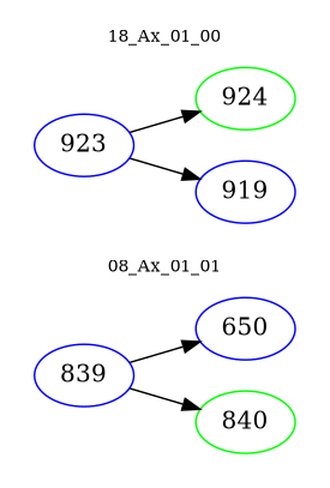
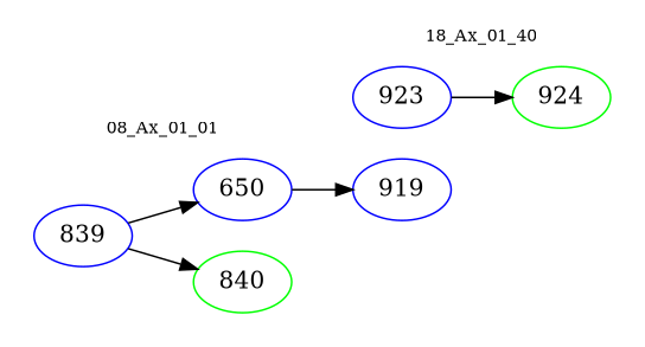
  digraph {
    rankdir=LR
    node [color=blue]
    edge [color=black]
    n1 [label=839]
    n2 [color=green label=840]
    n3 [label=650]
    n4 [label=923]
    n5 [label=919]
    n6 [color=green label=924]
    subgraph cluster_1 {
      color=white
      fontsize=10
      label="08_Ax_01_01"
      n1
      n2
      n3
    }
    subgraph cluster_2 {
      color=white
      fontsize=10
-     label="18_Ax_01_00"
+     label="18_Ax_01_40"
      n4
      n5
      n6
    }
    n1 -> n2
    n1 -> n3
-   n4 -> n5
+   n3 -> n5
    n4 -> n6
  }
